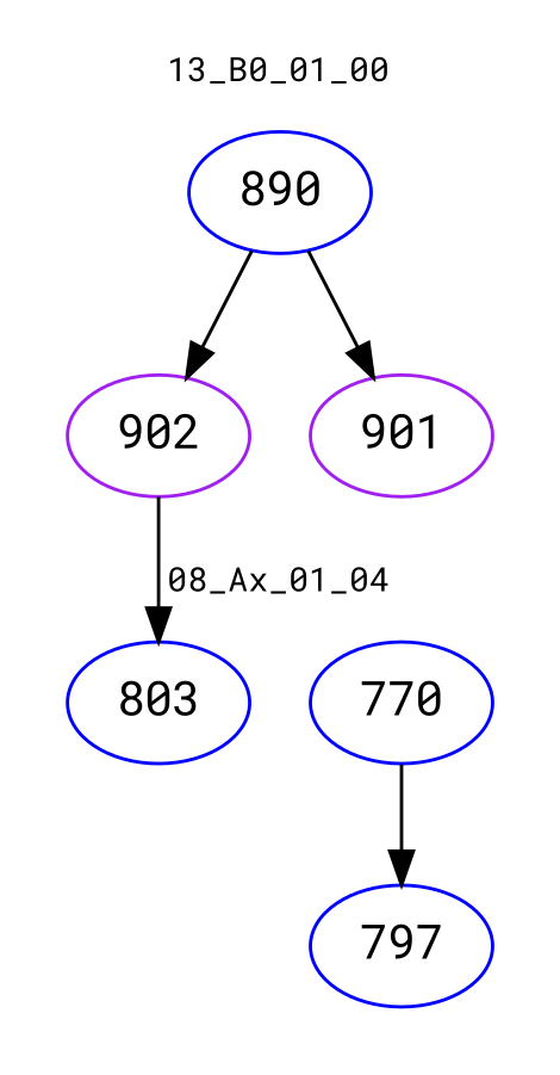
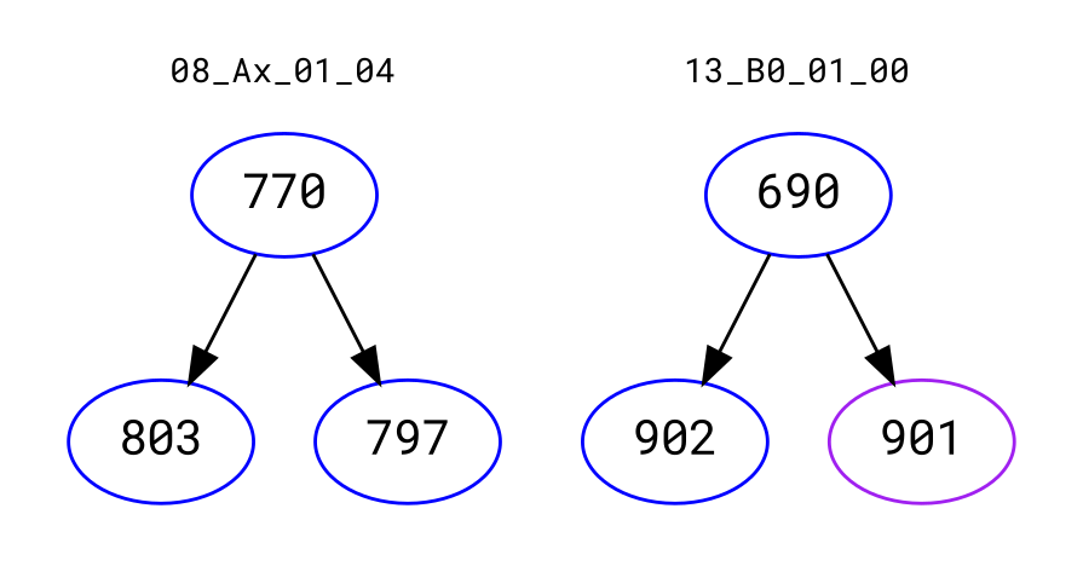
  digraph {
    fontname="Roboto Mono"
    node [color=blue fontname="Roboto Mono"]
    edge [color=black fontname="Roboto Mono"]
    n1 [label=770]
    n2 [label=803]
    n3 [label=797]
-   n4 [label=890]
-   n5 [color=purple label=902]
+   n4 [label=690]
+   n5 [label=902]
    n6 [color=purple label=901]
    subgraph cluster_1 {
      color=white
      fontsize=10
      label="08_Ax_01_04"
      n1
      n2
      n3
    }
    subgraph cluster_2 {
      color=white
      fontsize=10
      label="13_B0_01_00"
      n4
      n5
      n6
    }
-   n5 -> n2
+   n1 -> n2
    n1 -> n3
    n4 -> n5
    n4 -> n6
  }
